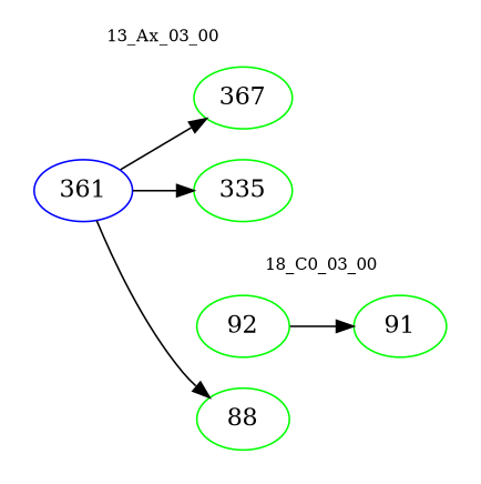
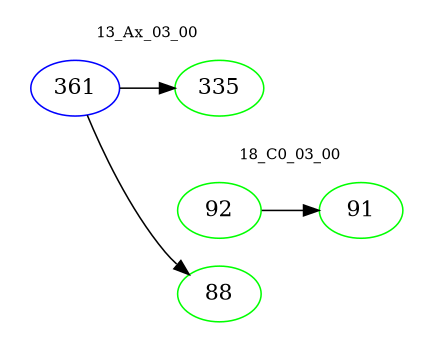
  digraph {
    rankdir=LR
    node [color=green]
    edge [color=black]
    n1 [color=blue label=361]
    n2 [label=335]
-   n3 [label=367]
    n4 [label=92]
    n5 [label=88]
    n6 [label=91]
    subgraph cluster_1 {
      color=white
      fontsize=10
      label="13_Ax_03_00"
      n1
      n2
-     n3
    }
    subgraph cluster_2 {
      color=white
      fontsize=10
      label="18_C0_03_00"
      n4
      n5
      n6
    }
    n1 -> n2
-   n1 -> n3
    n1 -> n5
    n4 -> n6
  }
